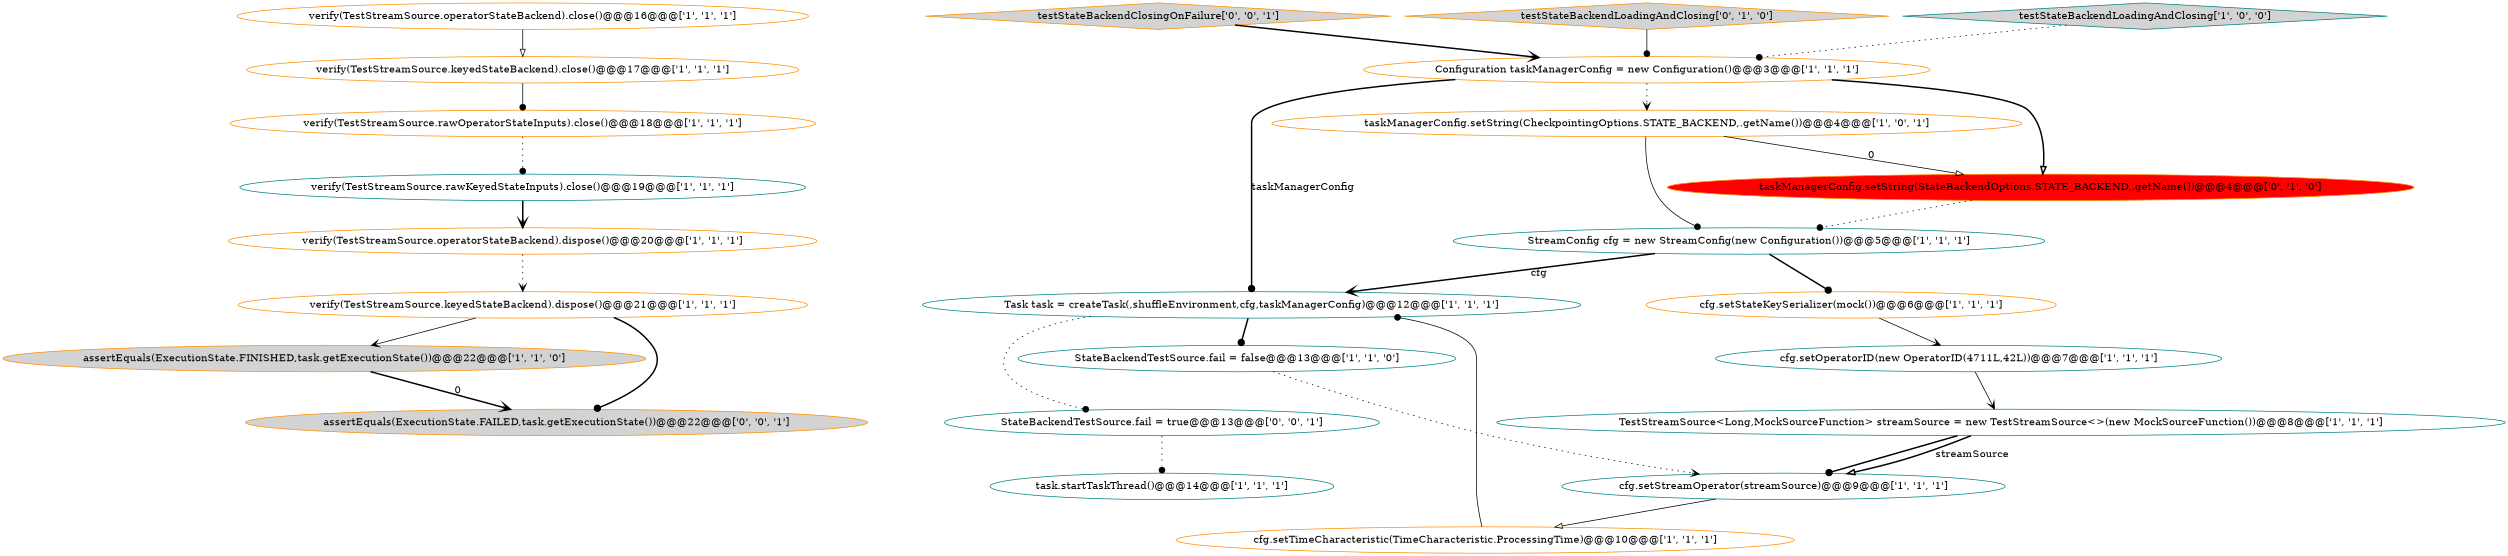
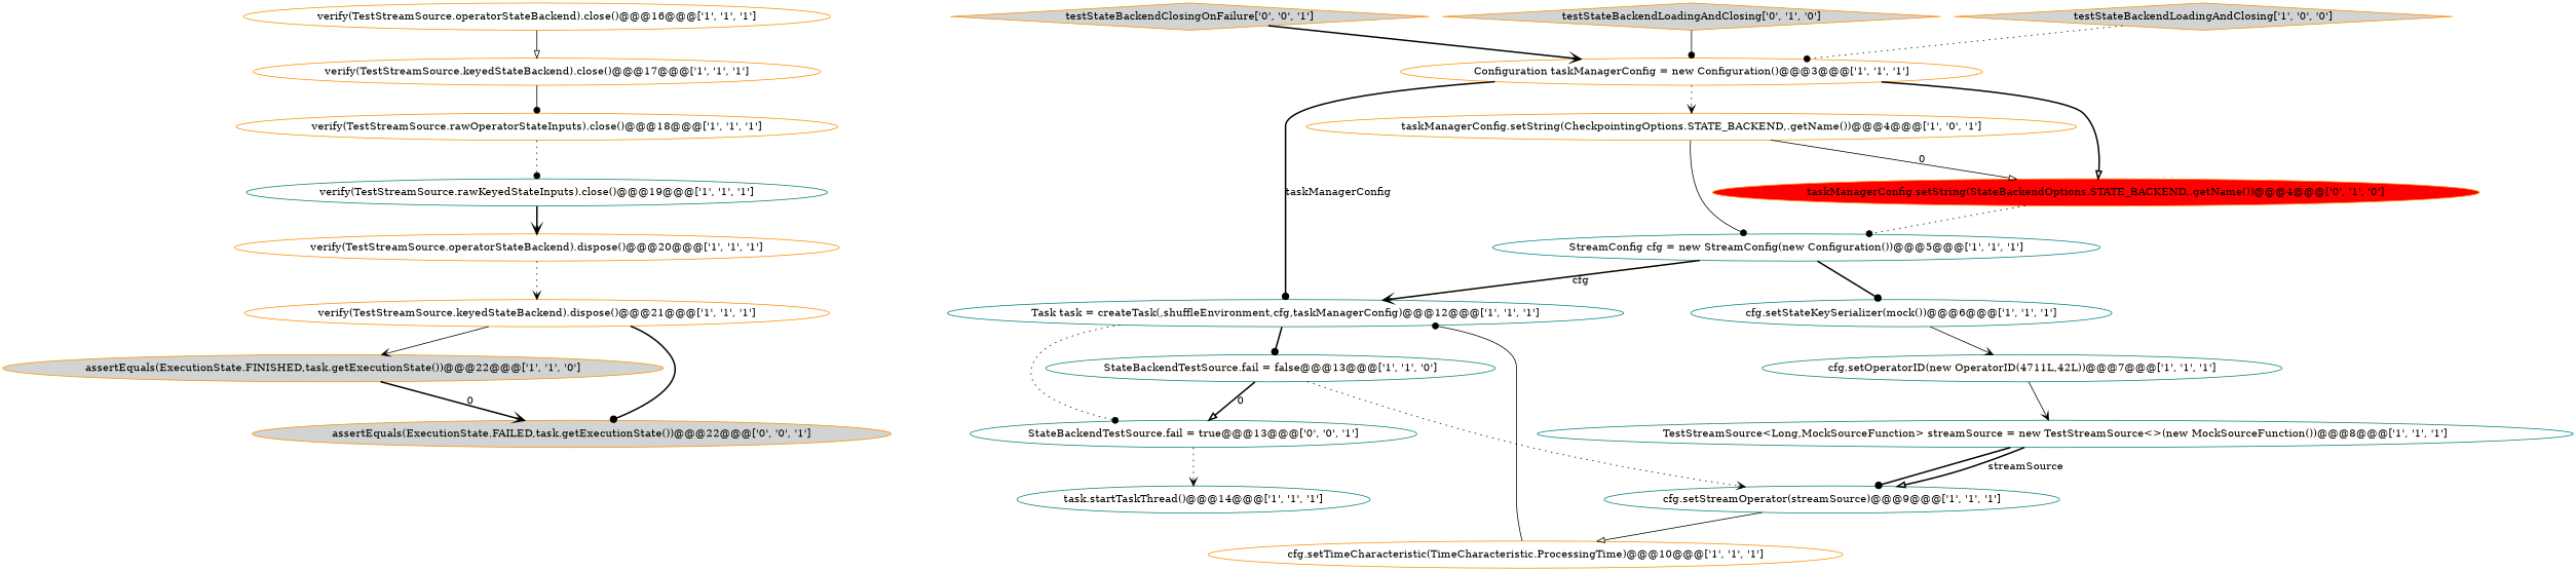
  digraph {
    node [color=darkorange fillcolor=white shape=ellipse style=filled]
    edge [arrowhead=dot style=bold]
    n1 [color=teal label="verify(TestStreamSource.rawKeyedStateInputs).close()@@@19@@@['1', '1', '1']"]
    n2 [label="verify(TestStreamSource.operatorStateBackend).dispose()@@@20@@@['1', '1', '1']"]
    n3 [label="verify(TestStreamSource.keyedStateBackend).dispose()@@@21@@@['1', '1', '1']"]
    n4 [label="verify(TestStreamSource.operatorStateBackend).close()@@@16@@@['1', '1', '1']"]
    n5 [label="verify(TestStreamSource.keyedStateBackend).close()@@@17@@@['1', '1', '1']"]
    n6 [fillcolor=lightgray label="assertEquals(ExecutionState.FINISHED,task.getExecutionState())@@@22@@@['1', '1', '0']"]
    n7 [fillcolor=lightgray label="assertEquals(ExecutionState.FAILED,task.getExecutionState())@@@22@@@['0', '0', '1']"]
    n8 [fillcolor=lightgray label="testStateBackendClosingOnFailure['0', '0', '1']" shape=diamond]
    n9 [label="Configuration taskManagerConfig = new Configuration()@@@3@@@['1', '1', '1']"]
    n10 [fillcolor=red label="taskManagerConfig.setString(StateBackendOptions.STATE_BACKEND,.getName())@@@4@@@['0', '1', '0']"]
    n11 [color=teal label="Task task = createTask(,shuffleEnvironment,cfg,taskManagerConfig)@@@12@@@['1', '1', '1']"]
    n12 [label="taskManagerConfig.setString(CheckpointingOptions.STATE_BACKEND,.getName())@@@4@@@['1', '0', '1']"]
    n13 [color=teal label="StreamConfig cfg = new StreamConfig(new Configuration())@@@5@@@['1', '1', '1']"]
-   n14 [label="cfg.setStateKeySerializer(mock())@@@6@@@['1', '1', '1']"]
+   n14 [color=teal label="cfg.setStateKeySerializer(mock())@@@6@@@['1', '1', '1']"]
    n15 [label="cfg.setTimeCharacteristic(TimeCharacteristic.ProcessingTime)@@@10@@@['1', '1', '1']"]
    n16 [color=teal label="StateBackendTestSource.fail = true@@@13@@@['0', '0', '1']"]
    n17 [color=teal label="StateBackendTestSource.fail = false@@@13@@@['1', '1', '0']"]
    n18 [color=teal label="cfg.setOperatorID(new OperatorID(4711L,42L))@@@7@@@['1', '1', '1']"]
    n19 [color=teal label="TestStreamSource<Long,MockSourceFunction> streamSource = new TestStreamSource<>(new MockSourceFunction())@@@8@@@['1', '1', '1']"]
    n20 [label="verify(TestStreamSource.rawOperatorStateInputs).close()@@@18@@@['1', '1', '1']"]
    n21 [color=teal label="cfg.setStreamOperator(streamSource)@@@9@@@['1', '1', '1']"]
    n22 [color=teal label="task.startTaskThread()@@@14@@@['1', '1', '1']"]
    n23 [fillcolor=lightgray label="testStateBackendLoadingAndClosing['0', '1', '0']" shape=diamond]
-   n24 [color=teal fillcolor=lightgray label="testStateBackendLoadingAndClosing['1', '0', '0']" shape=diamond]
+   n24 [fillcolor=lightgray label="testStateBackendLoadingAndClosing['1', '0', '0']" shape=diamond]
    n1 -> n2 [arrowhead=vee]
    n2 -> n3 [arrowhead=vee style=dotted]
    n3 -> n6 [arrowhead=vee style=solid]
    n3 -> n7
    n4 -> n5 [arrowhead=onormal style=solid]
    n5 -> n20 [style=solid]
    n6 -> n7 [arrowhead=vee label=0]
    n8 -> n9 [arrowhead=vee]
    n9 -> n10 [arrowhead=onormal]
    n9 -> n11 [label=taskManagerConfig]
    n9 -> n12 [arrowhead=vee style=dotted]
    n10 -> n13 [style=dotted]
    n11 -> n16 [style=dotted]
    n11 -> n17
    n12 -> n10 [arrowhead=onormal label=0 style=solid]
    n12 -> n13 [style=solid]
    n13 -> n11 [arrowhead=vee label=cfg]
    n13 -> n14
    n14 -> n18 [arrowhead=vee style=solid]
    n15 -> n11 [style=solid]
-   n16 -> n22 [style=dotted]
+   n16 -> n22 [arrowhead=vee style=dotted]
+   n17 -> n16 [arrowhead=onormal label=0]
    n17 -> n21 [arrowhead=vee style=dotted]
    n18 -> n19 [arrowhead=vee style=solid]
    n19 -> n21
    n19 -> n21 [arrowhead=onormal label=streamSource]
    n20 -> n1 [style=dotted]
    n21 -> n15 [arrowhead=onormal style=solid]
    n23 -> n9 [style=solid]
    n24 -> n9 [style=dotted]
  }
